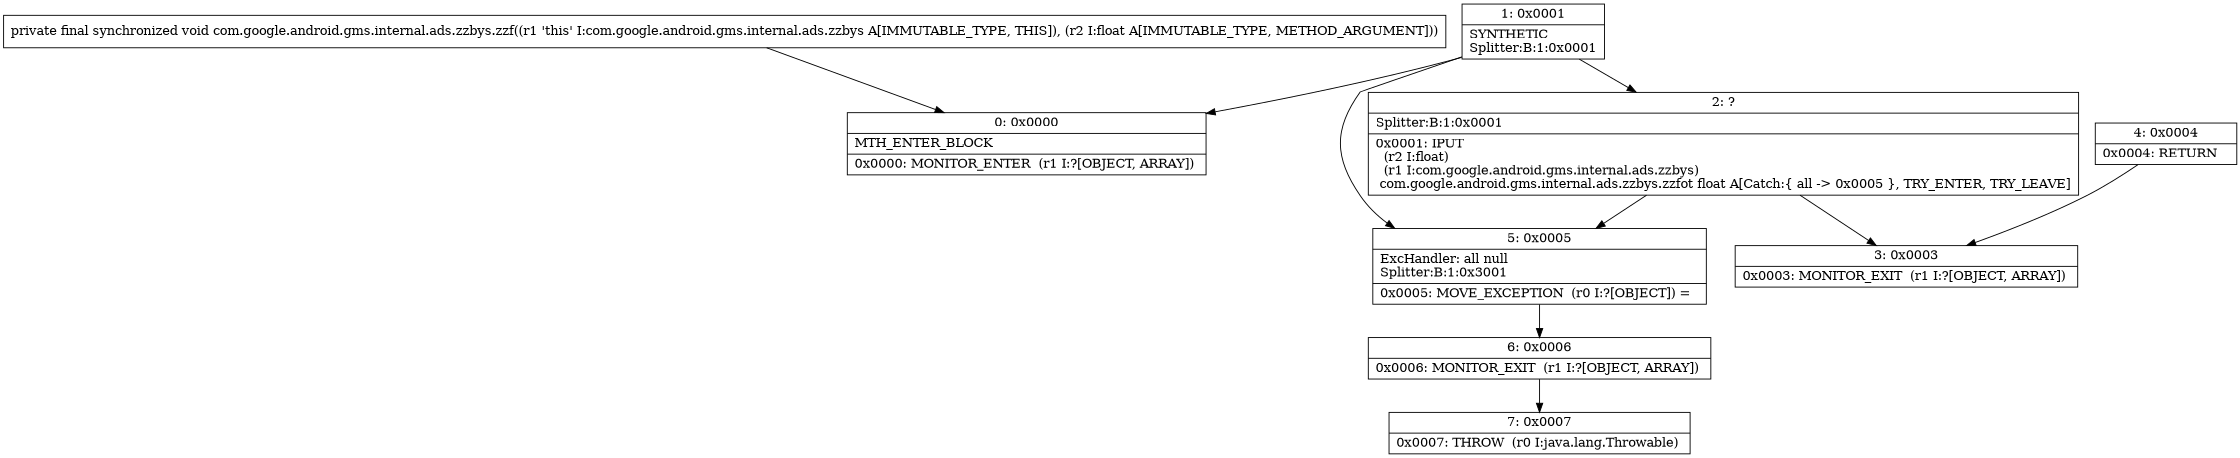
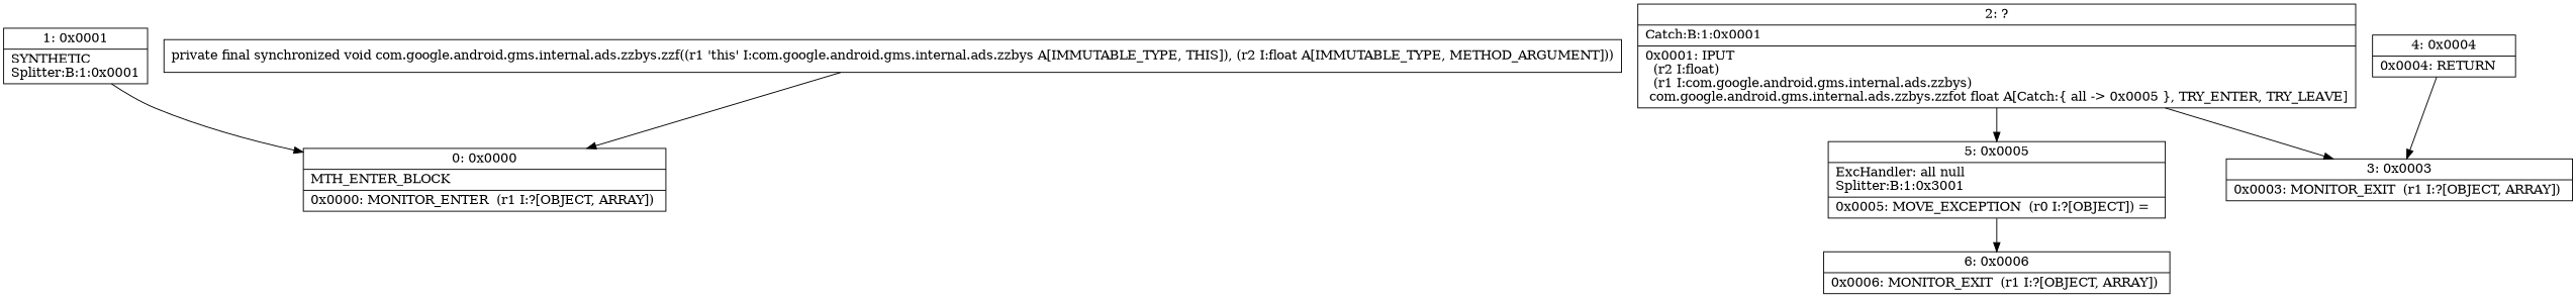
  digraph {
    node [shape=record]
    n1 [label="{0\:\ 0x0000|MTH_ENTER_BLOCK\l|0x0000: MONITOR_ENTER  (r1 I:?[OBJECT, ARRAY]) \l}"]
    n2 [label="{1\:\ 0x0001|SYNTHETIC\lSplitter:B:1:0x0001\l}"]
-   n3 [label="{2\:\ ?|Splitter:B:1:0x0001\l|0x0001: IPUT  \l  (r2 I:float)\l  (r1 I:com.google.android.gms.internal.ads.zzbys)\l com.google.android.gms.internal.ads.zzbys.zzfot float A[Catch:\{ all \-\> 0x0005 \}, TRY_ENTER, TRY_LEAVE]\l}"]
+   n3 [label="{2\:\ ?|Catch:B:1:0x0001\l|0x0001: IPUT  \l  (r2 I:float)\l  (r1 I:com.google.android.gms.internal.ads.zzbys)\l com.google.android.gms.internal.ads.zzbys.zzfot float A[Catch:\{ all \-\> 0x0005 \}, TRY_ENTER, TRY_LEAVE]\l}"]
    n4 [label="{5\:\ 0x0005|ExcHandler: all null\lSplitter:B:1:0x3001\l|0x0005: MOVE_EXCEPTION  (r0 I:?[OBJECT]) =  \l}"]
    n5 [label="{3\:\ 0x0003|0x0003: MONITOR_EXIT  (r1 I:?[OBJECT, ARRAY]) \l}"]
    n6 [label="{6\:\ 0x0006|0x0006: MONITOR_EXIT  (r1 I:?[OBJECT, ARRAY]) \l}"]
    n7 [label="{4\:\ 0x0004|0x0004: RETURN   \l}"]
-   n8 [label="{7\:\ 0x0007|0x0007: THROW  (r0 I:java.lang.Throwable) \l}"]
    n9 [label="{private final synchronized void com.google.android.gms.internal.ads.zzbys.zzf((r1 'this' I:com.google.android.gms.internal.ads.zzbys A[IMMUTABLE_TYPE, THIS]), (r2 I:float A[IMMUTABLE_TYPE, METHOD_ARGUMENT])) }"]
    n2 -> n1
-   n2 -> n3
-   n2 -> n4
    n3 -> n4
    n3 -> n5
    n4 -> n6
-   n6 -> n8
    n7 -> n5
    n9 -> n1
  }
